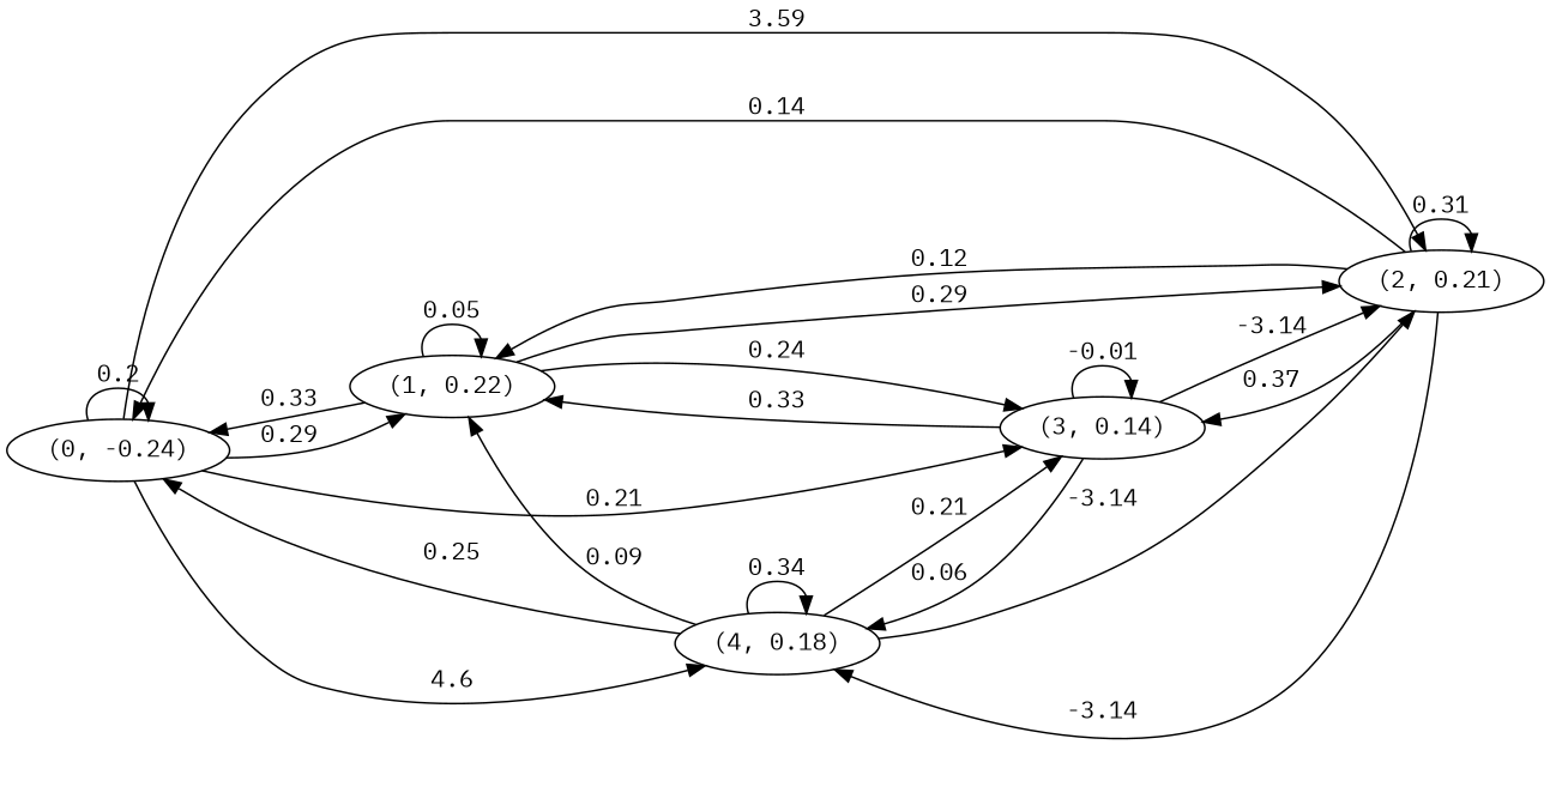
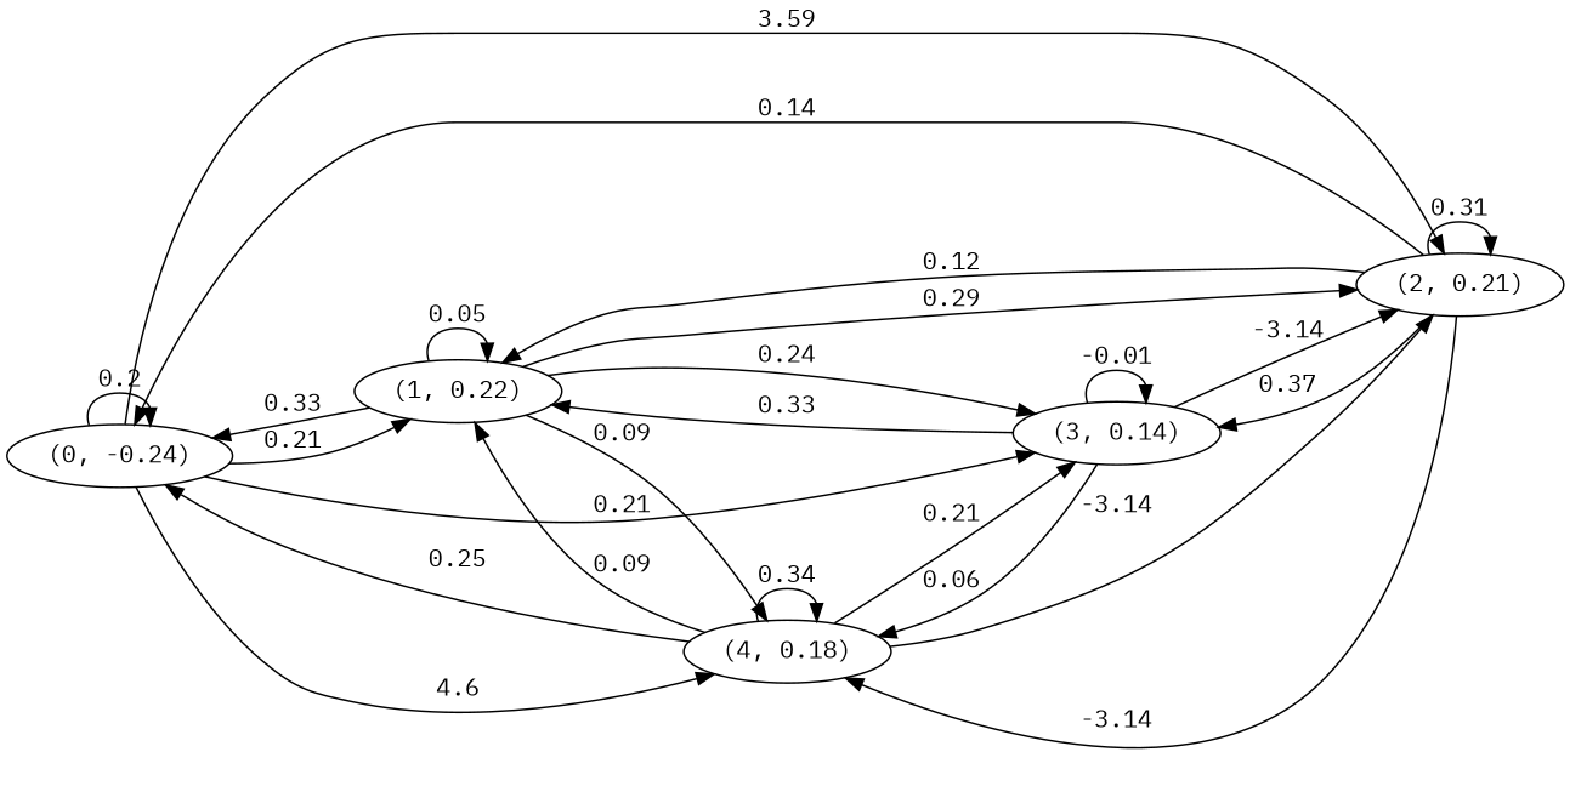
  digraph {
    fontname="IBM Plex Mono"
    rankdir=LR
    node [fontname="IBM Plex Mono"]
    edge [fontname="IBM Plex Mono"]
    n1 [label="(0, -0.24)"]
    n2 [label="(1, 0.22)"]
    n3 [label="(2, 0.21)"]
    n4 [label="(3, 0.14)"]
    n5 [label="(4, 0.18)"]
    n1 -> n1 [label=0.2]
-   n1 -> n2 [label=0.29]
+   n1 -> n2 [label=0.21]
    n1 -> n3 [label=3.59]
    n1 -> n4 [label=0.21]
    n1 -> n5 [label=4.6]
    n2 -> n1 [label=0.33]
    n2 -> n2 [label=0.05]
    n2 -> n3 [label=0.29]
    n2 -> n4 [label=0.24]
+   n2 -> n5 [label=0.09]
    n3 -> n1 [label=0.14]
    n3 -> n2 [label=0.12]
    n3 -> n3 [label=0.31]
    n3 -> n4 [label=0.37]
    n3 -> n5 [label=-3.14]
    n4 -> n2 [label=0.33]
    n4 -> n3 [label=-3.14]
    n4 -> n4 [label=-0.01]
    n4 -> n5 [label=0.06]
    n5 -> n1 [label=0.25]
    n5 -> n2 [label=0.09]
    n5 -> n3 [label=-3.14]
    n5 -> n4 [label=0.21]
    n5 -> n5 [label=0.34]
  }
